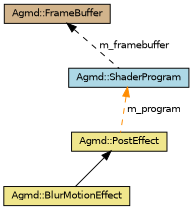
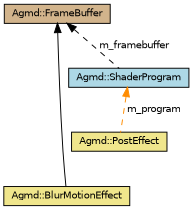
  digraph {
    node [color=black fillcolor=khaki fontname=Helvetica fontsize=10 shape=record style=filled]
    edge [color=black dir=back fontname=Helvetica fontsize=10 labelfontname=Helvetica labelfontsize=10 style=dashed]
    n1 [fontcolor=black height=0.2 label="Agmd::BlurMotionEffect" width=0.4]
    n2 [height=0.2 label="Agmd::PostEffect" width=0.4]
    n3 [fillcolor=lightblue height=0.2 label="Agmd::ShaderProgram" width=0.4]
    n4 [fillcolor=tan height=0.2 label="Agmd::FrameBuffer" width=0.4]
-   n2 -> n1 [style=solid]
+   n4 -> n1 [style=solid]
    n3 -> n2 [color=darkorange label=" m_program"]
    n4 -> n3 [label=" m_framebuffer"]
  }
